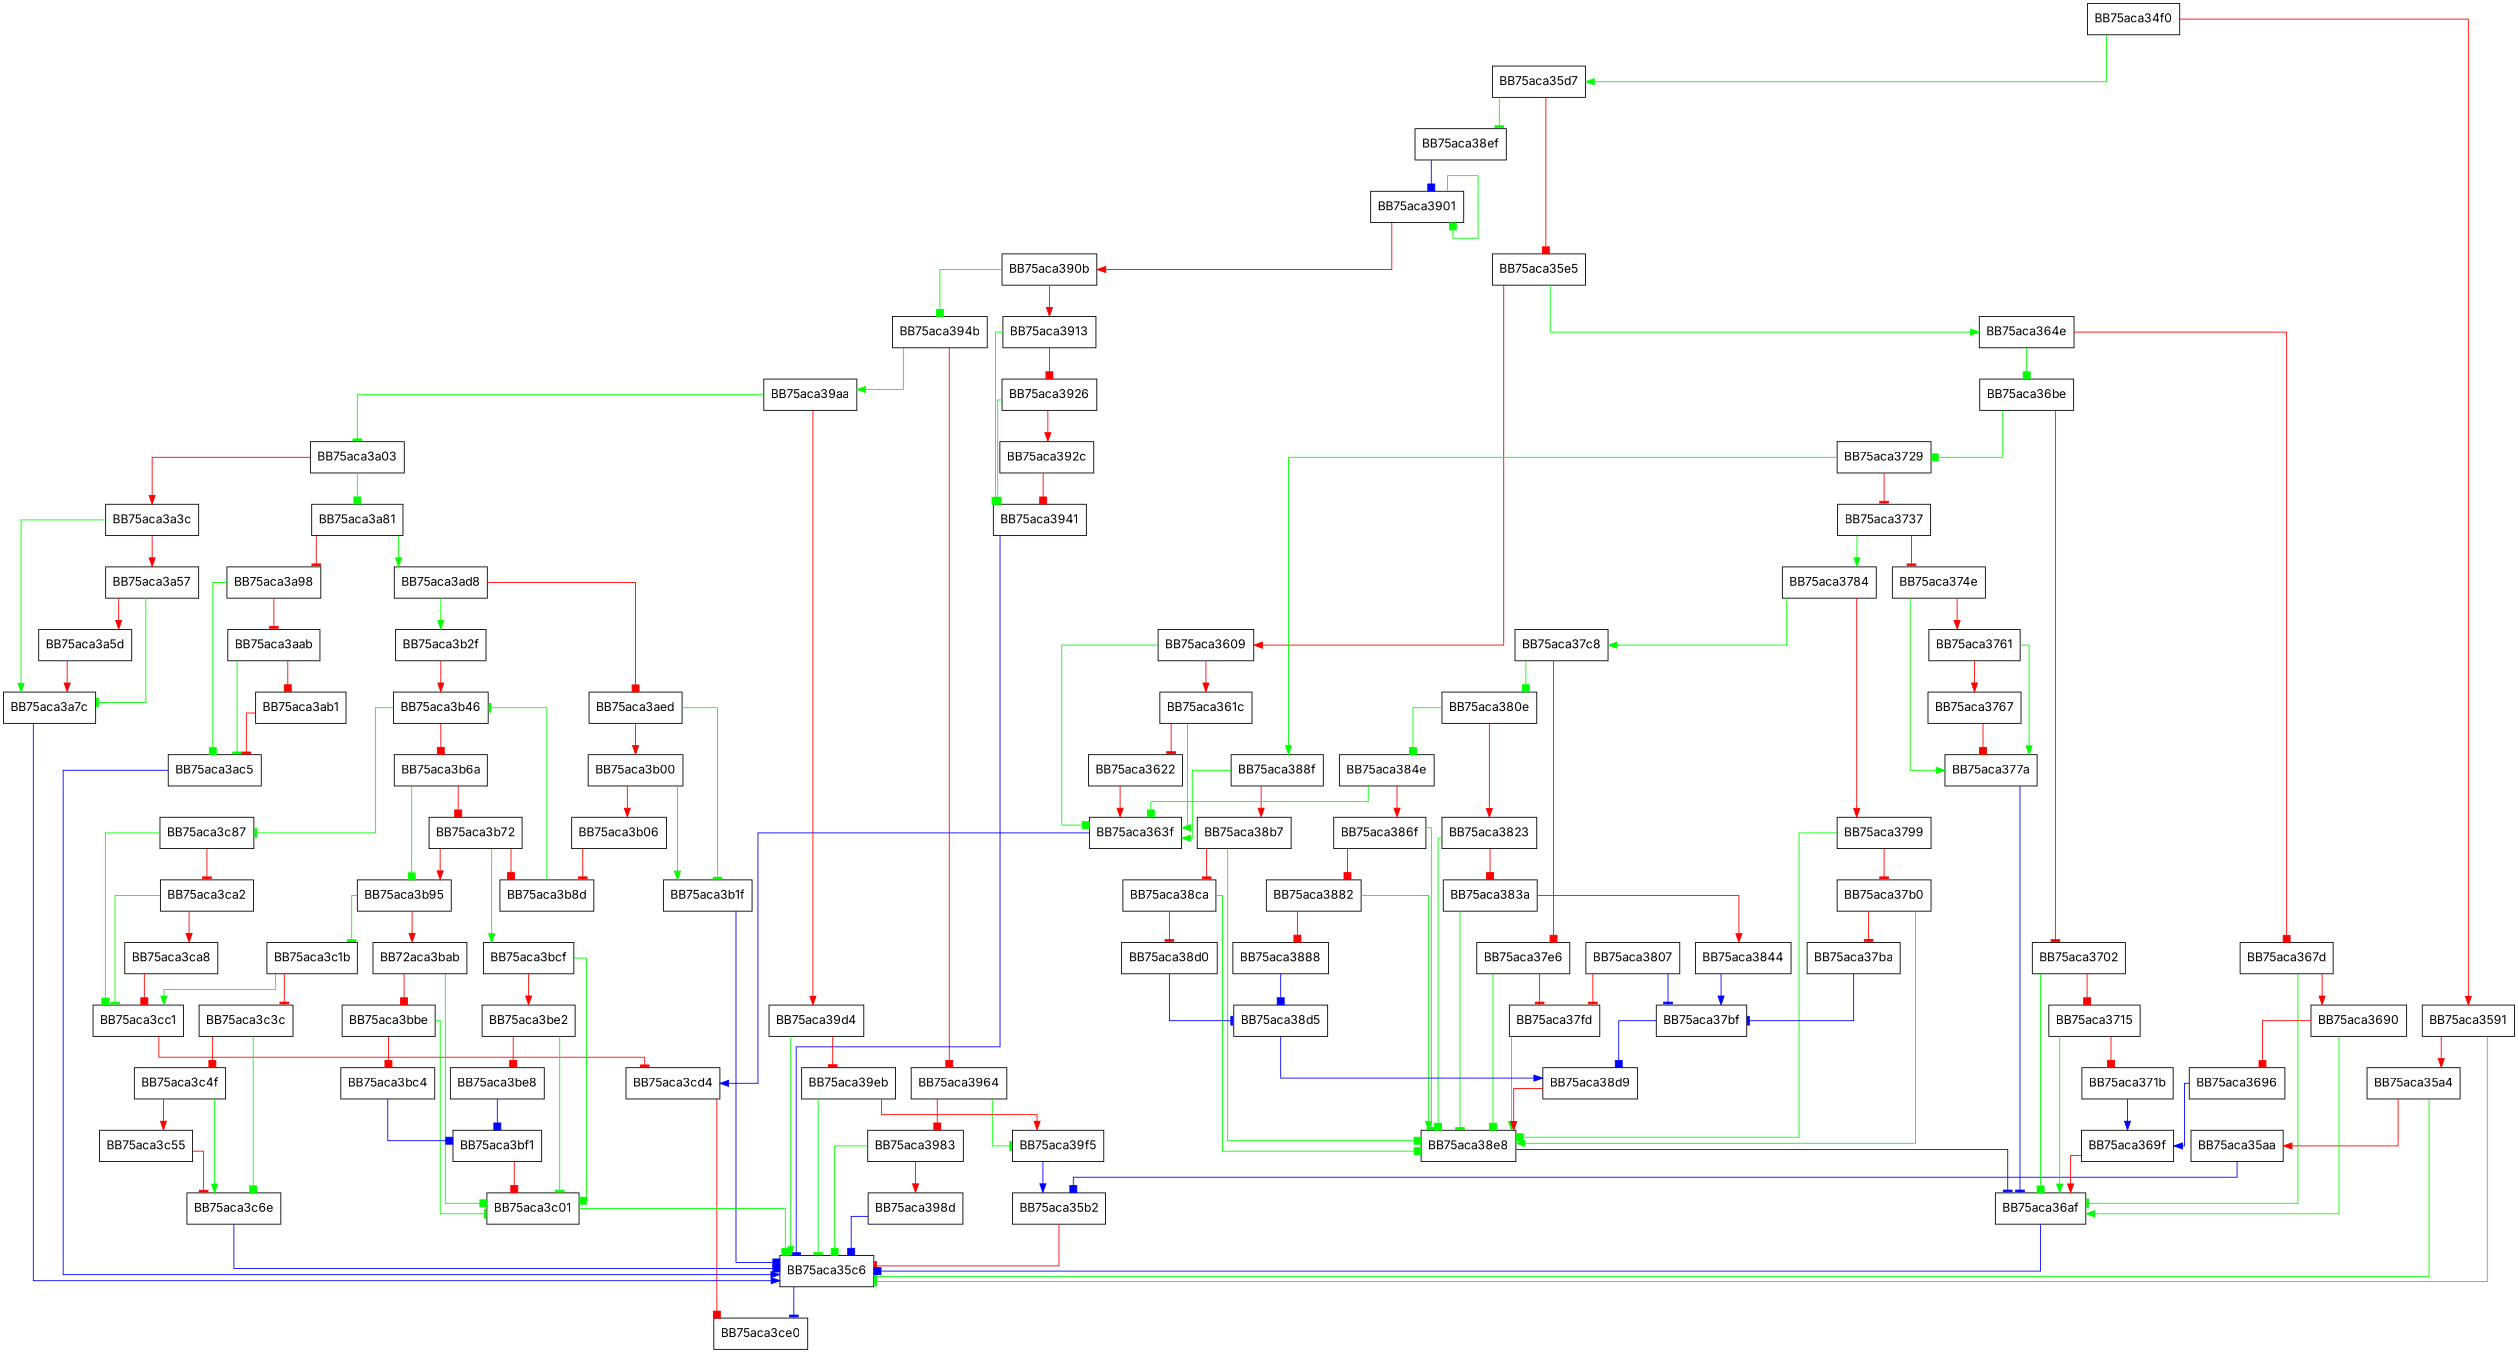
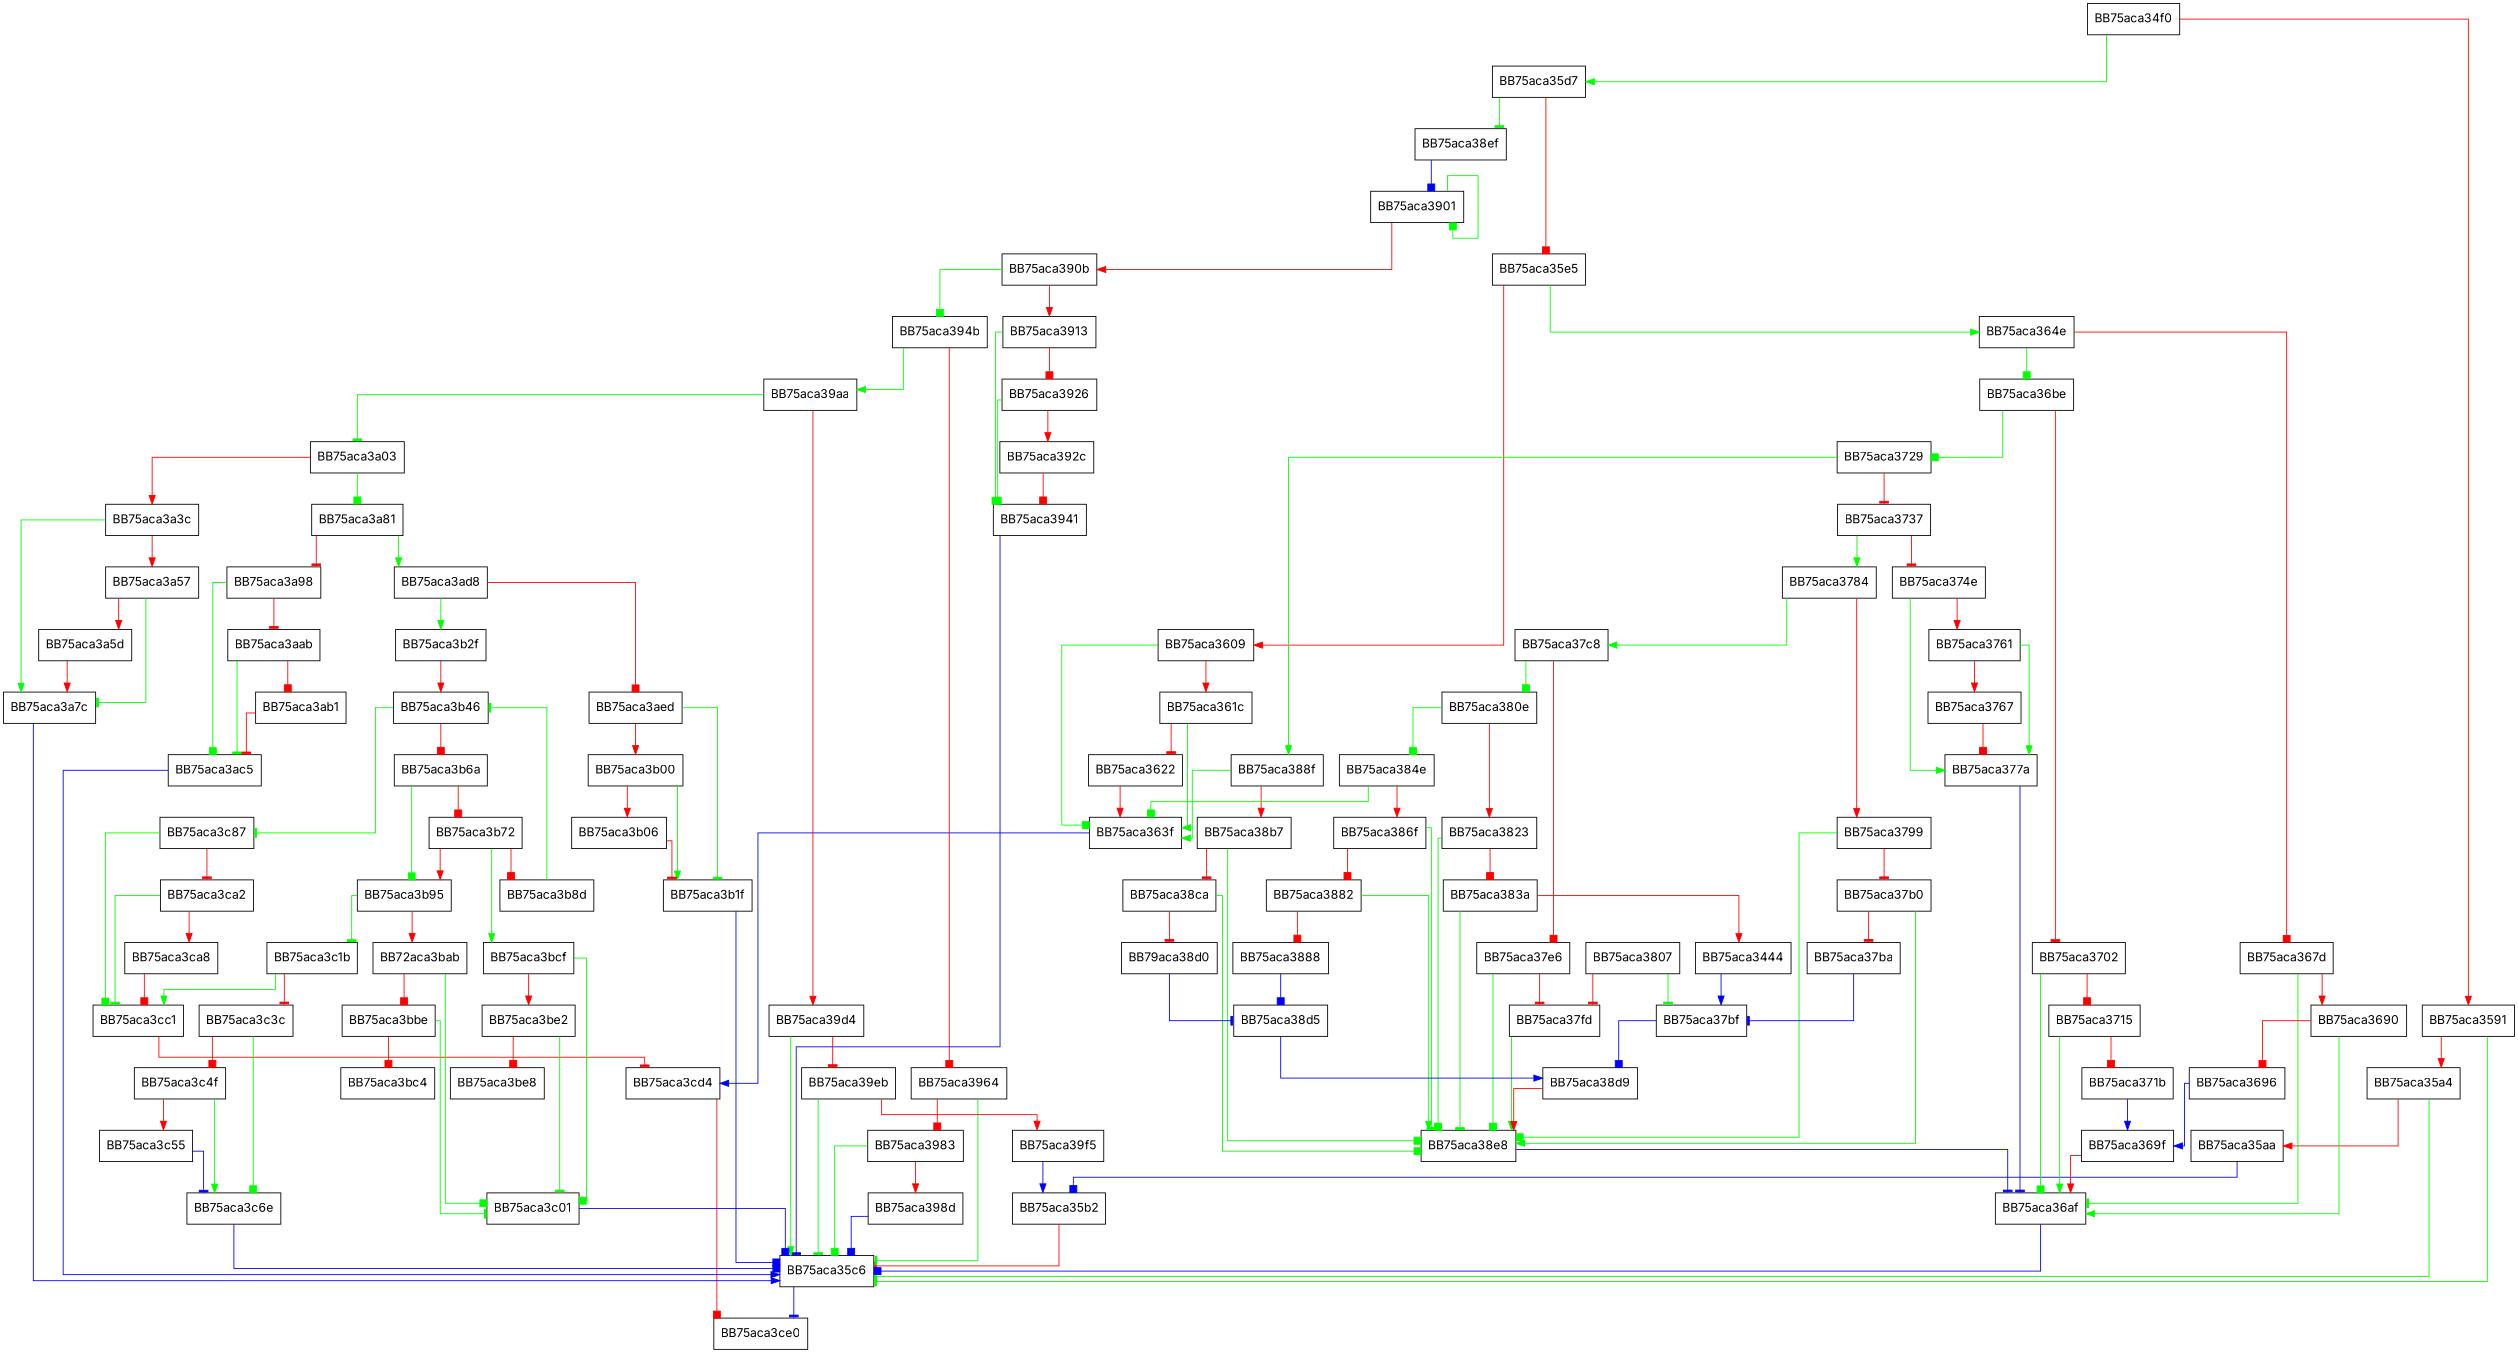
  digraph {
    fontname=Inter
    splines=ortho
    node [fontname=Inter shape=box]
    edge [arrowhead=normal color=red fontname=Inter]
    BB75aca34f0
    BB75aca35d7
    BB75aca3591
    BB75aca38ef
    BB75aca35e5
    BB75aca35c6
    BB75aca35a4
    BB75aca3901
    BB75aca364e
    BB75aca3609
    BB75aca3ce0
    BB75aca35aa
    BB75aca35b2
    BB75aca390b
    BB75aca36be
    BB75aca367d
    BB75aca363f
    BB75aca361c
    BB75aca3729
    BB75aca3702
    BB75aca36af
    BB75aca3690
    BB75aca3cd4
    BB75aca3622
    BB75aca388f
    BB75aca3737
    BB75aca3715
    BB75aca3696
    BB75aca369f
    BB75aca38b7
    BB75aca3784
    BB75aca374e
    BB75aca371b
    BB75aca38e8
    BB75aca38ca
    BB75aca37c8
    BB75aca3799
    BB75aca377a
    BB75aca3761
    BB75aca380e
    BB75aca37e6
    BB75aca37b0
    BB75aca3767
    BB75aca384e
    BB75aca3823
    BB75aca37fd
    BB75aca37ba
    BB75aca37bf
    BB75aca38d9
    BB75aca386f
    BB75aca383a
    BB75aca3807
    BB75aca3882
-   BB75aca3844
+   BB75aca3844 [label=BB75aca3444]
    BB75aca3888
    BB75aca38d5
-   BB75aca38d0
+   BB75aca38d0 [label=BB79aca38d0]
    BB75aca394b
    BB75aca3913
    BB75aca39aa
    BB75aca3964
    BB75aca3941
    BB75aca3926
    BB75aca3a03
    BB75aca39d4
    BB75aca3983
    BB75aca392c
    BB75aca3a81
    BB75aca3a3c
    BB75aca39eb
    BB75aca398d
    BB75aca3ad8
    BB75aca3a98
    BB75aca3a7c
    BB75aca3a57
    BB75aca39f5
    BB75aca3b2f
    BB75aca3aed
    BB75aca3ac5
    BB75aca3aab
    BB75aca3a5d
    BB75aca3b46
    BB75aca3b1f
    BB75aca3b00
    BB75aca3ab1
    BB75aca3c87
    BB75aca3b6a
    BB75aca3b06
    BB75aca3cc1
    BB75aca3ca2
    BB75aca3b95
    BB75aca3b72
    BB75aca3ca8
    BB75aca3c1b
    n95 [label=BB72aca3bab]
    BB75aca3bcf
    BB75aca3b8d
    BB75aca3c3c
    BB75aca3c01
    BB75aca3bbe
    BB75aca3be2
    BB75aca3be8
    BB75aca3c6e
    BB75aca3c4f
    BB75aca3bc4
-   BB75aca3bf1
    BB75aca3c55
    BB75aca34f0 -> BB75aca35d7 [color=green]
    BB75aca34f0 -> BB75aca3591
    BB75aca35d7 -> BB75aca38ef [arrowhead=tee color=green]
    BB75aca35d7 -> BB75aca35e5 [arrowhead=box]
    BB75aca3591 -> BB75aca35c6 [arrowhead=tee color=green]
    BB75aca3591 -> BB75aca35a4
    BB75aca38ef -> BB75aca3901 [arrowhead=box color=blue]
    BB75aca35e5 -> BB75aca364e [color=green]
    BB75aca35e5 -> BB75aca3609
    BB75aca35c6 -> BB75aca3ce0 [arrowhead=tee color=blue]
    BB75aca35a4 -> BB75aca35c6 [arrowhead=tee color=green]
    BB75aca35a4 -> BB75aca35aa
    BB75aca3901 -> BB75aca3901 [arrowhead=box color=green]
    BB75aca3901 -> BB75aca390b
    BB75aca364e -> BB75aca36be [arrowhead=box color=green]
    BB75aca364e -> BB75aca367d [arrowhead=box]
    BB75aca3609 -> BB75aca363f [arrowhead=box color=green]
    BB75aca3609 -> BB75aca361c
    BB75aca35aa -> BB75aca35b2 [arrowhead=box color=blue]
    BB75aca35b2 -> BB75aca35c6 [arrowhead=tee]
    BB75aca390b -> BB75aca394b [arrowhead=box color=green]
    BB75aca390b -> BB75aca3913
    BB75aca36be -> BB75aca3729 [arrowhead=box color=green]
    BB75aca36be -> BB75aca3702 [arrowhead=tee]
    BB75aca367d -> BB75aca36af [arrowhead=tee color=green]
    BB75aca367d -> BB75aca3690
    BB75aca363f -> BB75aca3cd4 [color=blue]
    BB75aca361c -> BB75aca363f [color=green]
    BB75aca361c -> BB75aca3622 [arrowhead=tee]
    BB75aca3729 -> BB75aca388f [color=green]
    BB75aca3729 -> BB75aca3737 [arrowhead=tee]
    BB75aca3702 -> BB75aca36af [arrowhead=box color=green]
    BB75aca3702 -> BB75aca3715 [arrowhead=box]
    BB75aca36af -> BB75aca35c6 [arrowhead=box color=blue]
    BB75aca3690 -> BB75aca36af [color=green]
    BB75aca3690 -> BB75aca3696 [arrowhead=box]
    BB75aca3cd4 -> BB75aca3ce0 [arrowhead=box]
    BB75aca3622 -> BB75aca363f
    BB75aca388f -> BB75aca363f [color=green]
    BB75aca388f -> BB75aca38b7
    BB75aca3737 -> BB75aca3784 [color=green]
    BB75aca3737 -> BB75aca374e [arrowhead=tee]
    BB75aca3715 -> BB75aca36af [color=green]
    BB75aca3715 -> BB75aca371b [arrowhead=box]
    BB75aca3696 -> BB75aca369f [color=blue]
    BB75aca369f -> BB75aca36af
    BB75aca38b7 -> BB75aca38e8 [arrowhead=box color=green]
    BB75aca38b7 -> BB75aca38ca [arrowhead=tee]
    BB75aca3784 -> BB75aca37c8 [color=green]
    BB75aca3784 -> BB75aca3799
    BB75aca374e -> BB75aca377a [color=green]
    BB75aca374e -> BB75aca3761
    BB75aca371b -> BB75aca369f [color=blue]
    BB75aca38e8 -> BB75aca36af [arrowhead=tee color=blue]
    BB75aca38ca -> BB75aca38e8 [arrowhead=box color=green]
    BB75aca38ca -> BB75aca38d0 [arrowhead=tee]
    BB75aca37c8 -> BB75aca380e [arrowhead=box color=green]
    BB75aca37c8 -> BB75aca37e6 [arrowhead=box]
    BB75aca3799 -> BB75aca38e8 [arrowhead=box color=green]
    BB75aca3799 -> BB75aca37b0 [arrowhead=tee]
    BB75aca377a -> BB75aca36af [arrowhead=tee color=blue]
    BB75aca3761 -> BB75aca377a [color=green]
    BB75aca3761 -> BB75aca3767
    BB75aca380e -> BB75aca384e [arrowhead=box color=green]
    BB75aca380e -> BB75aca3823
    BB75aca37e6 -> BB75aca38e8 [arrowhead=box color=green]
    BB75aca37e6 -> BB75aca37fd [arrowhead=tee]
    BB75aca37b0 -> BB75aca38e8 [color=green]
    BB75aca37b0 -> BB75aca37ba [arrowhead=tee]
    BB75aca3767 -> BB75aca377a [arrowhead=box]
    BB75aca384e -> BB75aca363f [arrowhead=box color=green]
    BB75aca384e -> BB75aca386f
    BB75aca3823 -> BB75aca38e8 [arrowhead=box color=green]
    BB75aca3823 -> BB75aca383a [arrowhead=box]
    BB75aca37fd -> BB75aca38e8 [color=green]
    BB75aca37ba -> BB75aca37bf [arrowhead=tee color=blue]
    BB75aca37bf -> BB75aca38d9 [arrowhead=box color=blue]
    BB75aca38d9 -> BB75aca38e8
    BB75aca386f -> BB75aca38e8 [arrowhead=tee color=green]
    BB75aca386f -> BB75aca3882 [arrowhead=box]
    BB75aca383a -> BB75aca38e8 [arrowhead=tee color=green]
    BB75aca383a -> BB75aca3844
    BB75aca3807 -> BB75aca37fd [arrowhead=tee]
-   BB75aca3807 -> BB75aca37bf [arrowhead=tee color=blue]
+   BB75aca3807 -> BB75aca37bf [arrowhead=tee color=green]
    BB75aca3882 -> BB75aca38e8 [color=green]
    BB75aca3882 -> BB75aca3888 [arrowhead=box]
    BB75aca3844 -> BB75aca37bf [color=blue]
    BB75aca3888 -> BB75aca38d5 [arrowhead=box color=blue]
    BB75aca38d5 -> BB75aca38d9 [color=blue]
    BB75aca38d0 -> BB75aca38d5 [arrowhead=tee color=blue]
    BB75aca394b -> BB75aca39aa [color=green]
    BB75aca394b -> BB75aca3964 [arrowhead=box]
    BB75aca3913 -> BB75aca3941 [arrowhead=box color=green]
    BB75aca3913 -> BB75aca3926 [arrowhead=box]
    BB75aca39aa -> BB75aca3a03 [arrowhead=tee color=green]
    BB75aca39aa -> BB75aca39d4
-   BB75aca3964 -> BB75aca39f5 [arrowhead=tee color=green]
+   BB75aca3964 -> BB75aca35c6 [arrowhead=tee color=green]
    BB75aca3964 -> BB75aca3983 [arrowhead=box]
    BB75aca3941 -> BB75aca35c6 [arrowhead=tee color=blue]
    BB75aca3926 -> BB75aca3941 [arrowhead=box color=green]
    BB75aca3926 -> BB75aca392c
    BB75aca3a03 -> BB75aca3a81 [arrowhead=box color=green]
    BB75aca3a03 -> BB75aca3a3c
    BB75aca39d4 -> BB75aca35c6 [color=green]
    BB75aca39d4 -> BB75aca39eb [arrowhead=tee]
    BB75aca3983 -> BB75aca35c6 [arrowhead=box color=green]
    BB75aca3983 -> BB75aca398d
    BB75aca392c -> BB75aca3941 [arrowhead=box]
    BB75aca3a81 -> BB75aca3ad8 [color=green]
    BB75aca3a81 -> BB75aca3a98 [arrowhead=tee]
    BB75aca3a3c -> BB75aca3a7c [color=green]
    BB75aca3a3c -> BB75aca3a57
    BB75aca39eb -> BB75aca35c6 [arrowhead=tee color=green]
    BB75aca39eb -> BB75aca39f5
    BB75aca398d -> BB75aca35c6 [arrowhead=box color=blue]
    BB75aca3ad8 -> BB75aca3b2f [color=green]
    BB75aca3ad8 -> BB75aca3aed [arrowhead=box]
    BB75aca3a98 -> BB75aca3ac5 [arrowhead=box color=green]
    BB75aca3a98 -> BB75aca3aab [arrowhead=tee]
    BB75aca3a7c -> BB75aca35c6 [color=blue]
    BB75aca3a57 -> BB75aca3a7c [arrowhead=tee color=green]
    BB75aca3a57 -> BB75aca3a5d
    BB75aca39f5 -> BB75aca35b2 [color=blue]
    BB75aca3b2f -> BB75aca3b46
    BB75aca3aed -> BB75aca3b1f [arrowhead=tee color=green]
    BB75aca3aed -> BB75aca3b00
    BB75aca3ac5 -> BB75aca35c6 [color=blue]
    BB75aca3aab -> BB75aca3ac5 [arrowhead=tee color=green]
    BB75aca3aab -> BB75aca3ab1 [arrowhead=box]
    BB75aca3a5d -> BB75aca3a7c
    BB75aca3b46 -> BB75aca3c87 [arrowhead=tee color=green]
    BB75aca3b46 -> BB75aca3b6a [arrowhead=box]
    BB75aca3b1f -> BB75aca35c6 [arrowhead=box color=blue]
    BB75aca3b00 -> BB75aca3b1f [color=green]
    BB75aca3b00 -> BB75aca3b06
    BB75aca3ab1 -> BB75aca3ac5 [arrowhead=tee]
    BB75aca3c87 -> BB75aca3cc1 [arrowhead=box color=green]
    BB75aca3c87 -> BB75aca3ca2 [arrowhead=tee]
    BB75aca3b6a -> BB75aca3b95 [arrowhead=box color=green]
    BB75aca3b6a -> BB75aca3b72 [arrowhead=box]
-   BB75aca3b06 -> BB75aca3b8d [arrowhead=tee]
+   BB75aca3b06 -> BB75aca3b1f [arrowhead=tee]
    BB75aca3cc1 -> BB75aca3cd4 [arrowhead=tee]
    BB75aca3ca2 -> BB75aca3cc1 [arrowhead=tee color=green]
    BB75aca3ca2 -> BB75aca3ca8
    BB75aca3b95 -> BB75aca3c1b [arrowhead=tee color=green]
    BB75aca3b95 -> n95
    BB75aca3b72 -> BB75aca3b95
    BB75aca3b72 -> BB75aca3bcf [color=green]
    BB75aca3b72 -> BB75aca3b8d [arrowhead=box]
    BB75aca3ca8 -> BB75aca3cc1 [arrowhead=box]
    BB75aca3c1b -> BB75aca3cc1 [color=green]
    BB75aca3c1b -> BB75aca3c3c [arrowhead=tee]
    n95 -> BB75aca3c01 [arrowhead=box color=green]
    n95 -> BB75aca3bbe [arrowhead=box]
    BB75aca3bcf -> BB75aca3c01 [arrowhead=box color=green]
    BB75aca3bcf -> BB75aca3be2
    BB75aca3b8d -> BB75aca3b46 [arrowhead=tee color=green]
    BB75aca3c3c -> BB75aca3c6e [arrowhead=box color=green]
    BB75aca3c3c -> BB75aca3c4f [arrowhead=box]
-   BB75aca3c01 -> BB75aca35c6 [arrowhead=box color=green]
+   BB75aca3c01 -> BB75aca35c6 [arrowhead=box color=blue]
    BB75aca3bbe -> BB75aca3c01 [arrowhead=tee color=green]
    BB75aca3bbe -> BB75aca3bc4 [arrowhead=box]
    BB75aca3be2 -> BB75aca3c01 [arrowhead=tee color=green]
    BB75aca3be2 -> BB75aca3be8 [arrowhead=box]
-   BB75aca3be8 -> BB75aca3bf1 [arrowhead=box color=blue]
    BB75aca3c6e -> BB75aca35c6 [arrowhead=box color=blue]
    BB75aca3c4f -> BB75aca3c6e [color=green]
    BB75aca3c4f -> BB75aca3c55
-   BB75aca3bc4 -> BB75aca3bf1 [arrowhead=box color=blue]
-   BB75aca3bf1 -> BB75aca3c01 [arrowhead=box]
-   BB75aca3c55 -> BB75aca3c6e [arrowhead=tee]
+   BB75aca3c55 -> BB75aca3c6e [arrowhead=tee color=blue]
  }
